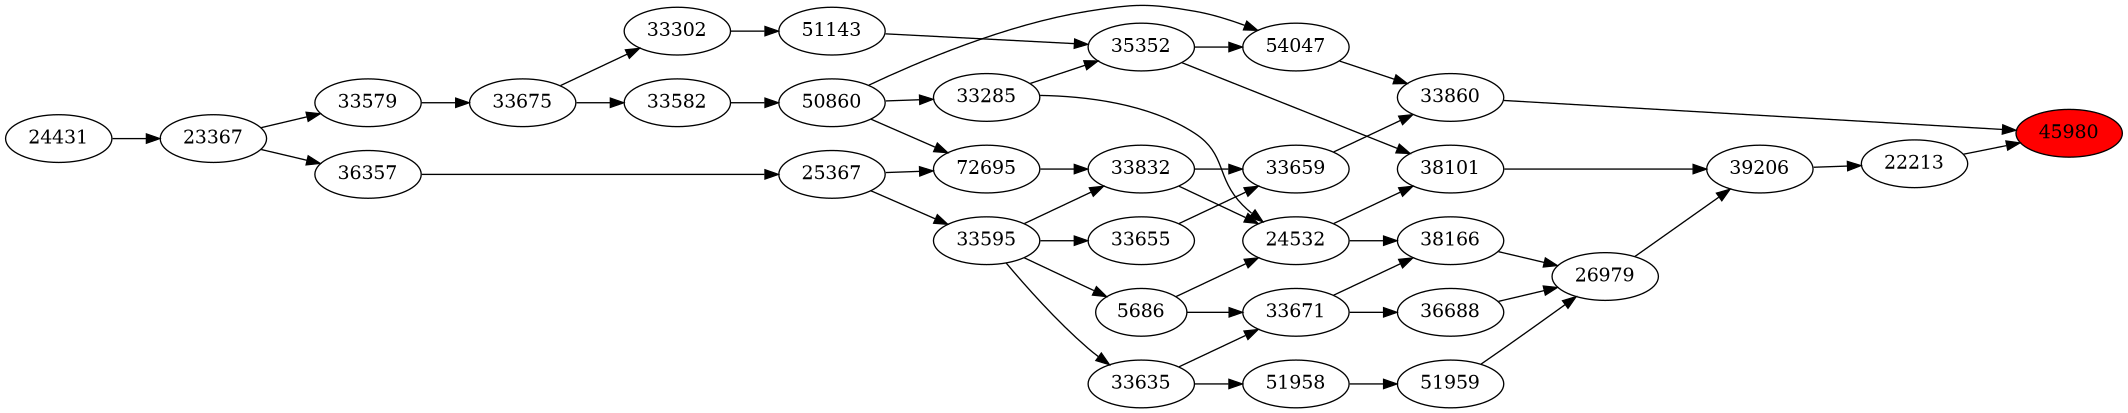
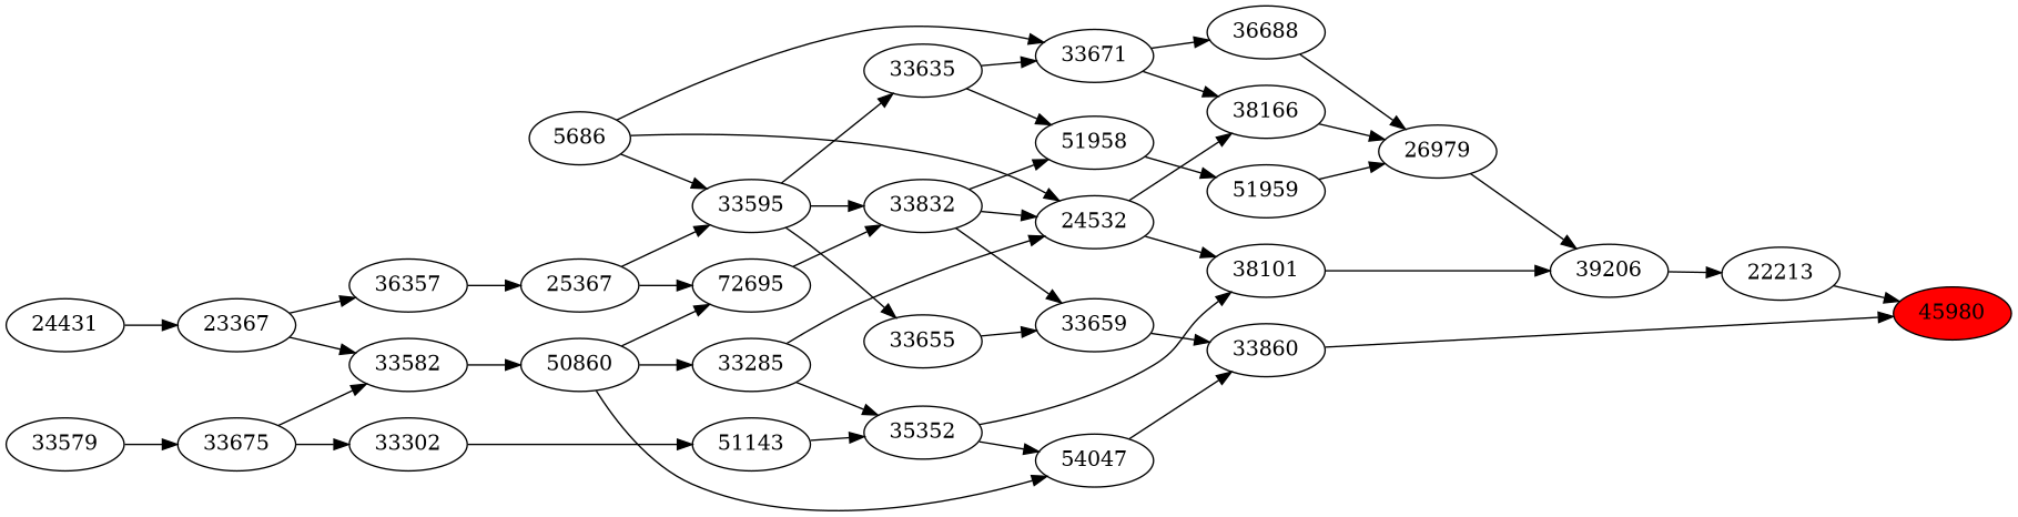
  strict digraph {
    rankdir=LR
    n1 [fillcolor=red label=45980 style=filled]
    n2 [label=22213]
    n3 [label=33860]
    n4 [label=39206]
    n5 [label=33659]
    n6 [label=54047]
    n7 [label=26979]
    n8 [label=38101]
    n9 [label=33655]
    n10 [label=33832]
    n11 [label=24532]
    n12 [label=51958]
    n13 [label=38166]
    n14 [label=51959]
    n15 [label=35352]
    n16 [label=50860]
    n17 [label=72695]
    n18 [label=33285]
    n19 [label=36688]
    n20 [label=33595]
    n21 [label=5686]
    n22 [label=33635]
    n23 [label=33671]
    n24 [label=51143]
    n25 [label=33582]
    n26 [label=25367]
    n27 [label=33302]
    n28 [label=33675]
    n29 [label=36357]
    n30 [label=33579]
    n31 [label=23367]
    n32 [label=24431]
    n2 -> n1
    n3 -> n1
    n4 -> n2
    n5 -> n3
    n6 -> n3
    n7 -> n4
    n8 -> n4
    n9 -> n5
    n10 -> n5
    n10 -> n11
+   n10 -> n12
    n11 -> n8
    n11 -> n13
    n12 -> n14
    n13 -> n7
    n14 -> n7
    n15 -> n6
    n15 -> n8
    n16 -> n6
    n16 -> n17
    n16 -> n18
    n17 -> n10
    n18 -> n11
    n18 -> n15
    n19 -> n7
    n20 -> n9
    n20 -> n10
-   n20 -> n21
+   n21 -> n20
    n20 -> n22
    n21 -> n11
    n21 -> n23
    n22 -> n12
    n22 -> n23
    n23 -> n13
    n23 -> n19
    n24 -> n15
    n25 -> n16
    n26 -> n17
    n26 -> n20
    n27 -> n24
    n28 -> n25
    n28 -> n27
    n29 -> n26
    n30 -> n28
    n31 -> n29
-   n31 -> n30
+   n31 -> n25
    n32 -> n31
  }
